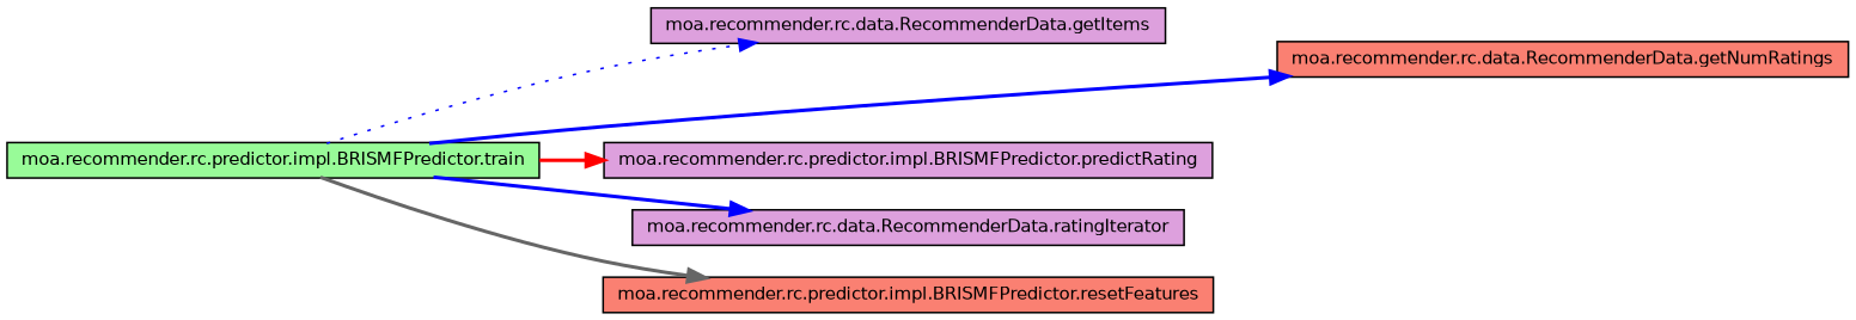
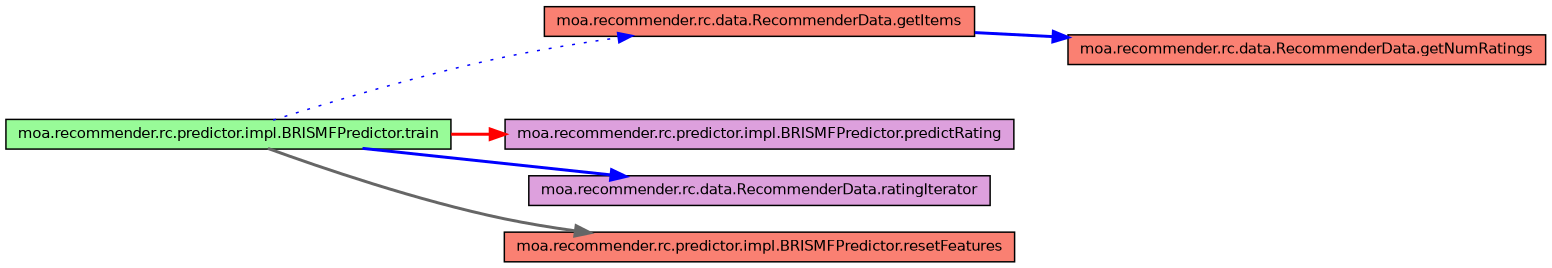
  digraph {
    rankdir=LR
    node [color=black fillcolor=salmon fontname=Helvetica fontsize=10 shape=record style=filled]
    edge [color=blue fontname=Helvetica fontsize=10 labelfontname=Helvetica labelfontsize=10 style=bold]
    n1 [fillcolor=palegreen fontcolor=black height=0.2 label="moa.recommender.rc.predictor.impl.BRISMFPredictor.train" width=0.4]
-   n2 [fillcolor=plum height=0.2 label="moa.recommender.rc.data.RecommenderData.getItems" width=0.4]
+   n2 [height=0.2 label="moa.recommender.rc.data.RecommenderData.getItems" width=0.4]
    n3 [height=0.2 label="moa.recommender.rc.data.RecommenderData.getNumRatings" width=0.4]
    n4 [fillcolor=plum height=0.2 label="moa.recommender.rc.predictor.impl.BRISMFPredictor.predictRating" width=0.4]
    n5 [fillcolor=plum height=0.2 label="moa.recommender.rc.data.RecommenderData.ratingIterator" width=0.4]
    n6 [height=0.2 label="moa.recommender.rc.predictor.impl.BRISMFPredictor.resetFeatures" width=0.4]
    n1 -> n2 [style=dotted]
-   n1 -> n3
+   n2 -> n3
    n1 -> n4 [color=red]
    n1 -> n5
    n1 -> n6 [color=gray40]
  }
